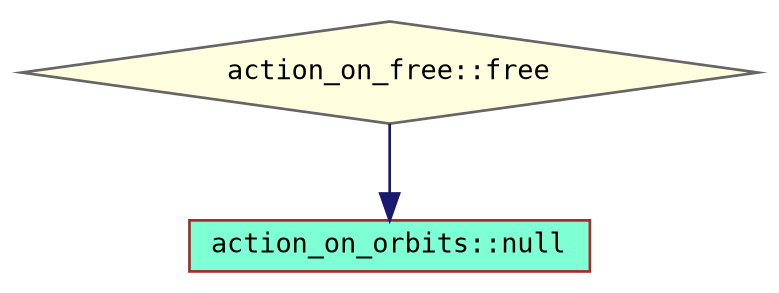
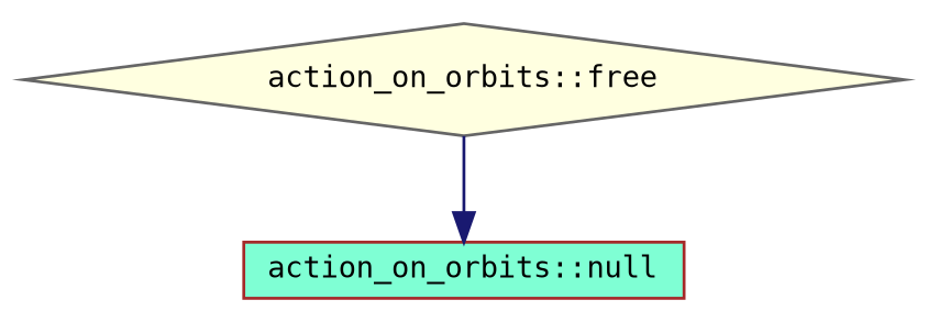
  digraph {
    rankdir=TB
    fontname="DejaVu Sans Mono"
    node [fontname="DejaVu Sans Mono" fontsize=10 style=filled]
-   n1 [color=gray40 fillcolor=lightyellow fontcolor=black height=0.2 label="action_on_free::free" shape=diamond width=0.4]
+   n1 [color=gray40 fillcolor=lightyellow fontcolor=black height=0.2 label="action_on_orbits::free" shape=diamond width=0.4]
    n2 [color=brown fillcolor=aquamarine height=0.2 label="action_on_orbits::null" shape=box width=0.4]
    n1 -> n2 [color=midnightblue fontname="DejaVu Sans Mono" fontsize=10 labelfontname=Helvetica labelfontsize=10 style=solid]
  }
